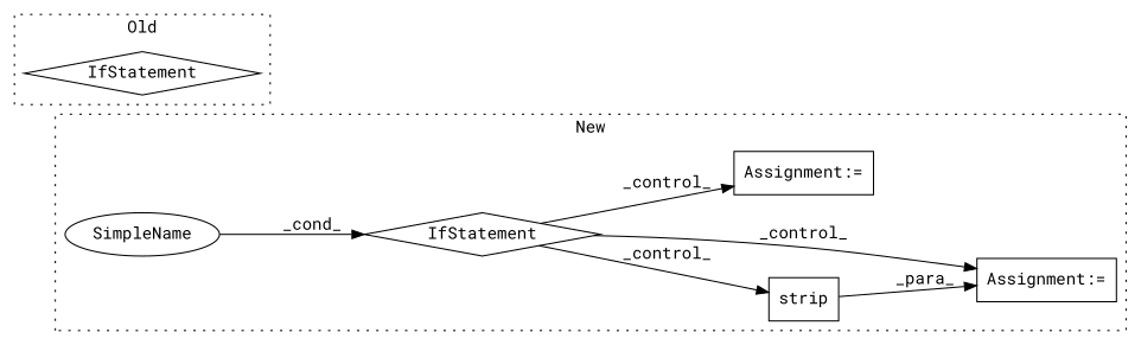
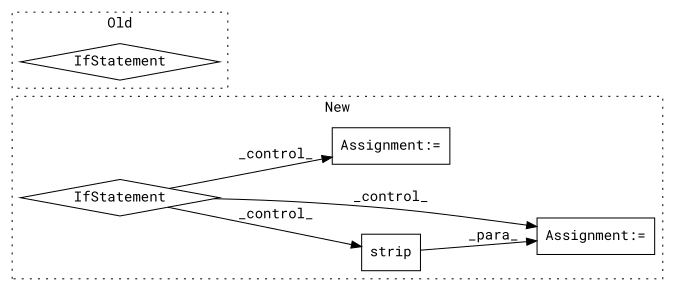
  digraph {
    rankdir=LR
    fontname="Roboto Mono"
    node [a=7 l=1 shape=box fontname="Roboto Mono"]
    edge [fontname="Roboto Mono"]
    n1 [a=32 l=7 label=strip s=2713]
    n2 [label="Assignment:=" s=2707]
-   n3 [a=42 label=SimpleName shape=ellipse l=""]
    n4 [a=25 l="4,2" label=IfStatement s="2668,2693" shape=diamond]
    n5 [label="Assignment:=" s=2746]
    n6 [a=25 l="4,2" label=IfStatement s="2627,2634" shape=diamond]
    subgraph cluster_1 {
      label=New
      style=dotted
      n1
      n2
-     n3
      n4
      n5
    }
    subgraph cluster_2 {
      label=Old
      style=dotted
      n6
    }
    n1 -> n2 [label=_para_]
-   n3 -> n4 [label=_cond_]
    n4 -> n1 [label=_control_]
    n4 -> n2 [label=_control_]
    n4 -> n5 [label=_control_]
  }
